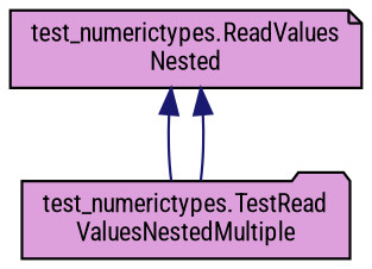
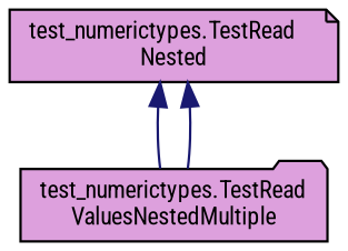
  digraph {
    fontname="Roboto Condensed"
    node [color=black fillcolor=plum fontname="Roboto Condensed" fontsize=10 style=filled]
    edge [color=midnightblue dir=back fontname="Roboto Condensed" fontsize=10 labelfontname=Helvetica labelfontsize=10 style=solid]
    n1 [fontcolor=black height=0.2 label="test_numerictypes.TestRead\lValuesNestedMultiple" shape=folder width=0.4]
-   n2 [height=0.2 label="test_numerictypes.ReadValues\lNested" shape=note width=0.4]
+   n2 [height=0.2 label="test_numerictypes.TestRead\lNested" shape=note width=0.4]
    n2 -> n1
    n2 -> n1
  }
